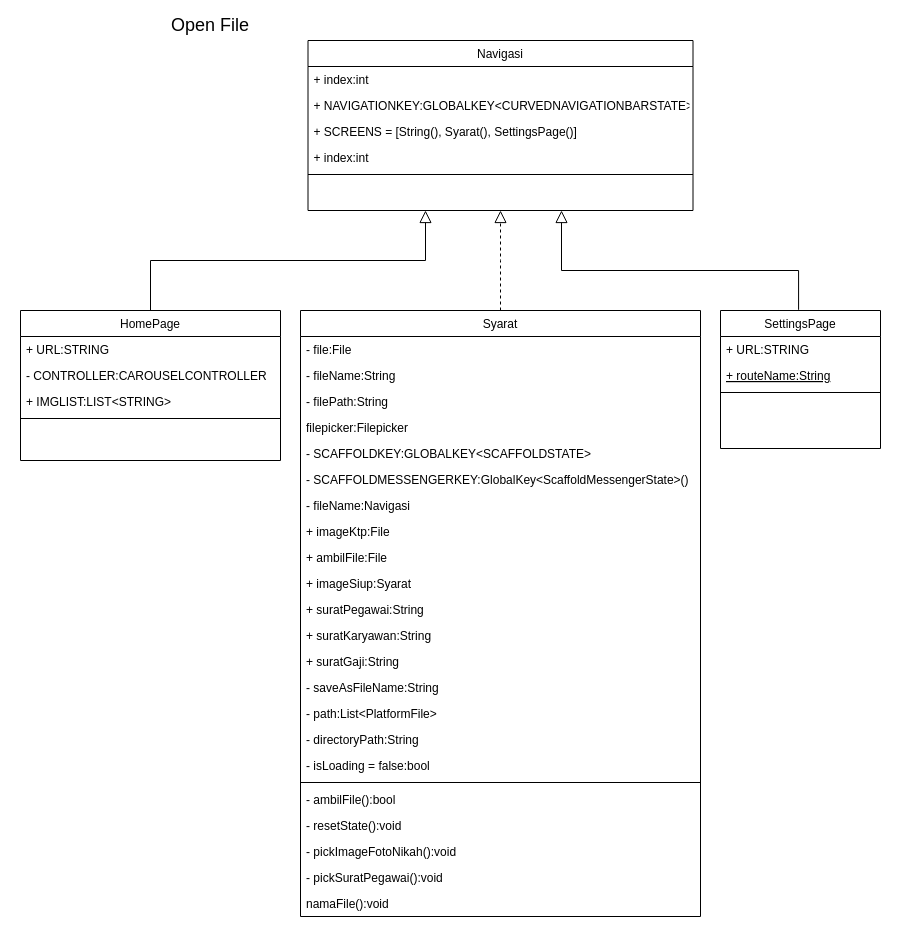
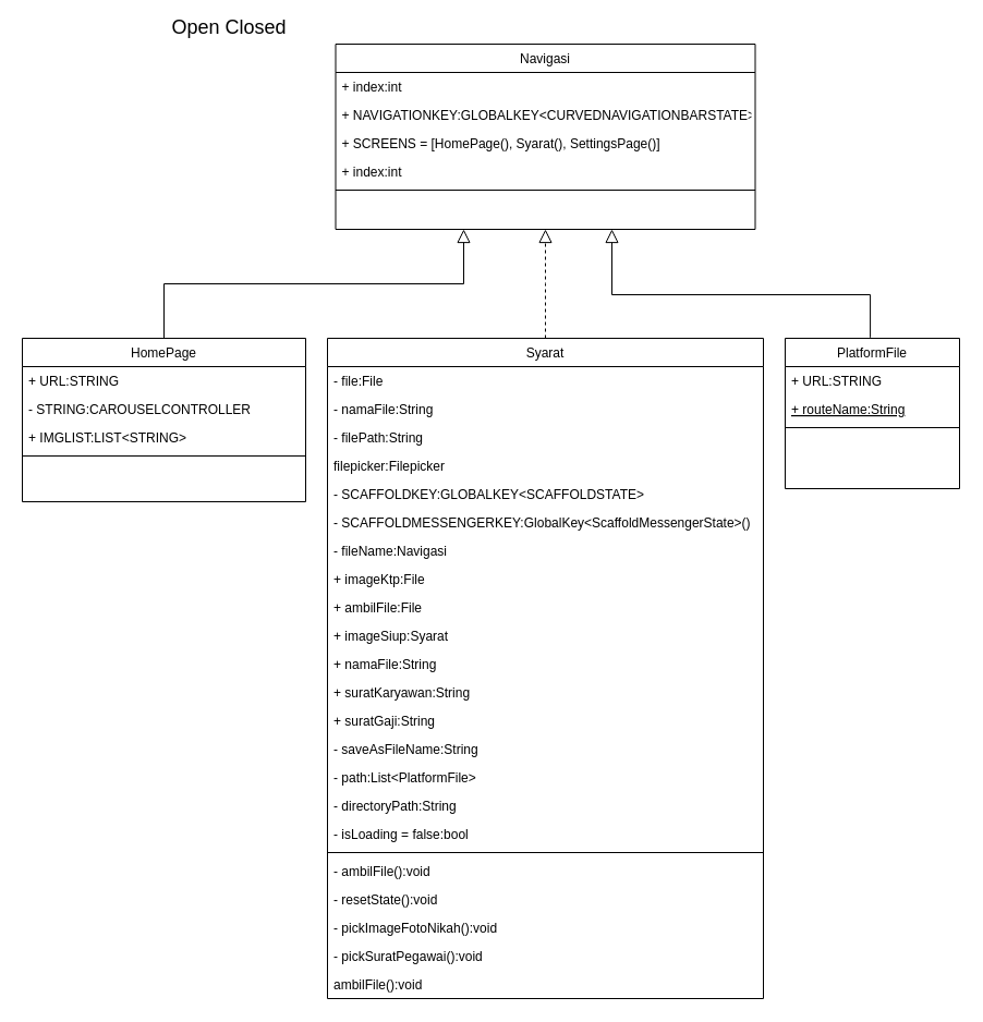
  <mxCell id="0" />
  <mxCell id="1" parent="0" />
  <mxCell id="2" value="Navigasi" style="swimlane;fontStyle=0;align=center;verticalAlign=top;childLayout=stackLayout;horizontal=1;startSize=26;horizontalStack=0;resizeParent=1;resizeLast=0;collapsible=1;marginBottom=0;rounded=0;shadow=0;strokeWidth=1;" parent="1" vertex="1"><mxGeometry x="307.5" y="40" width="385" height="170" as="geometry"><mxRectangle x="230" y="140" width="160" height="26" as="alternateBounds" /></mxGeometry></mxCell>
  <mxCell id="3" value="+ index:int" style="text;align=left;verticalAlign=top;spacingLeft=4;spacingRight=4;overflow=hidden;rotatable=0;points=[[0,0.5],[1,0.5]];portConstraint=eastwest;" parent="2" vertex="1"><mxGeometry y="26" width="385" height="26" as="geometry" /></mxCell>
  <mxCell id="4" value="+ NAVIGATIONKEY:GLOBALKEY&lt;CURVEDNAVIGATIONBARSTATE&gt;" style="text;align=left;verticalAlign=top;spacingLeft=4;spacingRight=4;overflow=hidden;rotatable=0;points=[[0,0.5],[1,0.5]];portConstraint=eastwest;" vertex="1" parent="2"><mxGeometry y="52" width="385" height="26" as="geometry" /></mxCell>
- <mxCell id="5" value="+ SCREENS = [String(), Syarat(), SettingsPage()]" style="text;align=left;verticalAlign=top;spacingLeft=4;spacingRight=4;overflow=hidden;rotatable=0;points=[[0,0.5],[1,0.5]];portConstraint=eastwest;" vertex="1" parent="2"><mxGeometry y="78" width="385" height="26" as="geometry" /></mxCell>
+ <mxCell id="5" value="+ SCREENS = [HomePage(), Syarat(), SettingsPage()]" style="text;align=left;verticalAlign=top;spacingLeft=4;spacingRight=4;overflow=hidden;rotatable=0;points=[[0,0.5],[1,0.5]];portConstraint=eastwest;" vertex="1" parent="2"><mxGeometry y="78" width="385" height="26" as="geometry" /></mxCell>
  <mxCell id="6" value="+ index:int" style="text;align=left;verticalAlign=top;spacingLeft=4;spacingRight=4;overflow=hidden;rotatable=0;points=[[0,0.5],[1,0.5]];portConstraint=eastwest;" vertex="1" parent="2"><mxGeometry y="104" width="385" height="26" as="geometry" /></mxCell>
  <mxCell id="7" value="" style="line;html=1;strokeWidth=1;align=left;verticalAlign=middle;spacingTop=-1;spacingLeft=3;spacingRight=3;rotatable=0;labelPosition=right;points=[];portConstraint=eastwest;" parent="2" vertex="1"><mxGeometry y="130" width="385" height="8" as="geometry" /></mxCell>
  <mxCell id="8" value=" " style="text;align=left;verticalAlign=top;spacingLeft=4;spacingRight=4;overflow=hidden;rotatable=0;points=[[0,0.5],[1,0.5]];portConstraint=eastwest;" parent="2" vertex="1"><mxGeometry y="138" width="385" height="26" as="geometry" /></mxCell>
  <mxCell id="9" value="HomePage" style="swimlane;fontStyle=0;align=center;verticalAlign=top;childLayout=stackLayout;horizontal=1;startSize=26;horizontalStack=0;resizeParent=1;resizeLast=0;collapsible=1;marginBottom=0;rounded=0;shadow=0;strokeWidth=1;" parent="1" vertex="1"><mxGeometry x="20" y="310" width="260" height="150" as="geometry"><mxRectangle x="130" y="380" width="160" height="26" as="alternateBounds" /></mxGeometry></mxCell>
  <mxCell id="10" value="+ URL:STRING" style="text;align=left;verticalAlign=top;spacingLeft=4;spacingRight=4;overflow=hidden;rotatable=0;points=[[0,0.5],[1,0.5]];portConstraint=eastwest;" parent="9" vertex="1"><mxGeometry y="26" width="260" height="26" as="geometry" /></mxCell>
- <mxCell id="11" value="- CONTROLLER:CAROUSELCONTROLLER" style="text;align=left;verticalAlign=top;spacingLeft=4;spacingRight=4;overflow=hidden;rotatable=0;points=[[0,0.5],[1,0.5]];portConstraint=eastwest;rounded=0;shadow=0;html=0;" parent="9" vertex="1"><mxGeometry y="52" width="260" height="26" as="geometry" /></mxCell>
+ <mxCell id="11" value="- STRING:CAROUSELCONTROLLER" style="text;align=left;verticalAlign=top;spacingLeft=4;spacingRight=4;overflow=hidden;rotatable=0;points=[[0,0.5],[1,0.5]];portConstraint=eastwest;rounded=0;shadow=0;html=0;" parent="9" vertex="1"><mxGeometry y="52" width="260" height="26" as="geometry" /></mxCell>
  <mxCell id="12" value="+ IMGLIST:LIST&lt;STRING&gt;" style="text;align=left;verticalAlign=top;spacingLeft=4;spacingRight=4;overflow=hidden;rotatable=0;points=[[0,0.5],[1,0.5]];portConstraint=eastwest;rounded=0;shadow=0;html=0;" vertex="1" parent="9"><mxGeometry y="78" width="260" height="26" as="geometry" /></mxCell>
  <mxCell id="13" value="" style="line;html=1;strokeWidth=1;align=left;verticalAlign=middle;spacingTop=-1;spacingLeft=3;spacingRight=3;rotatable=0;labelPosition=right;points=[];portConstraint=eastwest;" parent="9" vertex="1"><mxGeometry y="104" width="260" height="8" as="geometry" /></mxCell>
  <mxCell id="14" value=" " style="text;align=left;verticalAlign=top;spacingLeft=4;spacingRight=4;overflow=hidden;rotatable=0;points=[[0,0.5],[1,0.5]];portConstraint=eastwest;fontStyle=4" parent="9" vertex="1"><mxGeometry y="112" width="260" height="26" as="geometry" /></mxCell>
  <mxCell id="15" value="" style="endArrow=block;endSize=10;endFill=0;shadow=0;strokeWidth=1;rounded=0;edgeStyle=elbowEdgeStyle;elbow=vertical;" parent="1" source="9" edge="1"><mxGeometry width="160" relative="1" as="geometry"><mxPoint x="290" y="153" as="sourcePoint" /><mxPoint x="425" y="210" as="targetPoint" /></mxGeometry></mxCell>
  <mxCell id="16" value="Syarat" style="swimlane;fontStyle=0;align=center;verticalAlign=top;childLayout=stackLayout;horizontal=1;startSize=26;horizontalStack=0;resizeParent=1;resizeLast=0;collapsible=1;marginBottom=0;rounded=0;shadow=0;strokeWidth=1;" parent="1" vertex="1"><mxGeometry x="300" y="310" width="400" height="606" as="geometry"><mxRectangle x="340" y="380" width="170" height="26" as="alternateBounds" /></mxGeometry></mxCell>
  <mxCell id="17" value="- file:File" style="text;align=left;verticalAlign=top;spacingLeft=4;spacingRight=4;overflow=hidden;rotatable=0;points=[[0,0.5],[1,0.5]];portConstraint=eastwest;" vertex="1" parent="16"><mxGeometry y="26" width="400" height="26" as="geometry" /></mxCell>
- <mxCell id="18" value="- fileName:String" style="text;align=left;verticalAlign=top;spacingLeft=4;spacingRight=4;overflow=hidden;rotatable=0;points=[[0,0.5],[1,0.5]];portConstraint=eastwest;" parent="16" vertex="1"><mxGeometry y="52" width="400" height="26" as="geometry" /></mxCell>
+ <mxCell id="18" value="- namaFile:String" style="text;align=left;verticalAlign=top;spacingLeft=4;spacingRight=4;overflow=hidden;rotatable=0;points=[[0,0.5],[1,0.5]];portConstraint=eastwest;" parent="16" vertex="1"><mxGeometry y="52" width="400" height="26" as="geometry" /></mxCell>
  <mxCell id="19" value="- filePath:String" style="text;align=left;verticalAlign=top;spacingLeft=4;spacingRight=4;overflow=hidden;rotatable=0;points=[[0,0.5],[1,0.5]];portConstraint=eastwest;" vertex="1" parent="16"><mxGeometry y="78" width="400" height="26" as="geometry" /></mxCell>
  <mxCell id="20" value="filepicker:Filepicker" style="text;align=left;verticalAlign=top;spacingLeft=4;spacingRight=4;overflow=hidden;rotatable=0;points=[[0,0.5],[1,0.5]];portConstraint=eastwest;" vertex="1" parent="16"><mxGeometry y="104" width="400" height="26" as="geometry" /></mxCell>
  <mxCell id="21" value="- SCAFFOLDKEY:GLOBALKEY&lt;SCAFFOLDSTATE&gt;" style="text;align=left;verticalAlign=top;spacingLeft=4;spacingRight=4;overflow=hidden;rotatable=0;points=[[0,0.5],[1,0.5]];portConstraint=eastwest;" vertex="1" parent="16"><mxGeometry y="130" width="400" height="26" as="geometry" /></mxCell>
  <mxCell id="22" value="- SCAFFOLDMESSENGERKEY:GlobalKey&lt;ScaffoldMessengerState&gt;()" style="text;align=left;verticalAlign=top;spacingLeft=4;spacingRight=4;overflow=hidden;rotatable=0;points=[[0,0.5],[1,0.5]];portConstraint=eastwest;" vertex="1" parent="16"><mxGeometry y="156" width="400" height="26" as="geometry" /></mxCell>
  <mxCell id="23" value="- fileName:Navigasi" style="text;align=left;verticalAlign=top;spacingLeft=4;spacingRight=4;overflow=hidden;rotatable=0;points=[[0,0.5],[1,0.5]];portConstraint=eastwest;" vertex="1" parent="16"><mxGeometry y="182" width="400" height="26" as="geometry" /></mxCell>
  <mxCell id="24" value="+ imageKtp:File" style="text;align=left;verticalAlign=top;spacingLeft=4;spacingRight=4;overflow=hidden;rotatable=0;points=[[0,0.5],[1,0.5]];portConstraint=eastwest;" vertex="1" parent="16"><mxGeometry y="208" width="400" height="26" as="geometry" /></mxCell>
  <mxCell id="25" value="+ ambilFile:File" style="text;align=left;verticalAlign=top;spacingLeft=4;spacingRight=4;overflow=hidden;rotatable=0;points=[[0,0.5],[1,0.5]];portConstraint=eastwest;" vertex="1" parent="16"><mxGeometry y="234" width="400" height="26" as="geometry" /></mxCell>
  <mxCell id="26" value="+ imageSiup:Syarat" style="text;align=left;verticalAlign=top;spacingLeft=4;spacingRight=4;overflow=hidden;rotatable=0;points=[[0,0.5],[1,0.5]];portConstraint=eastwest;" vertex="1" parent="16"><mxGeometry y="260" width="400" height="26" as="geometry" /></mxCell>
- <mxCell id="27" value="+ suratPegawai:String" style="text;align=left;verticalAlign=top;spacingLeft=4;spacingRight=4;overflow=hidden;rotatable=0;points=[[0,0.5],[1,0.5]];portConstraint=eastwest;" vertex="1" parent="16"><mxGeometry y="286" width="400" height="26" as="geometry" /></mxCell>
+ <mxCell id="27" value="+ namaFile:String" style="text;align=left;verticalAlign=top;spacingLeft=4;spacingRight=4;overflow=hidden;rotatable=0;points=[[0,0.5],[1,0.5]];portConstraint=eastwest;" vertex="1" parent="16"><mxGeometry y="286" width="400" height="26" as="geometry" /></mxCell>
  <mxCell id="28" value="+ suratKaryawan:String" style="text;align=left;verticalAlign=top;spacingLeft=4;spacingRight=4;overflow=hidden;rotatable=0;points=[[0,0.5],[1,0.5]];portConstraint=eastwest;" vertex="1" parent="16"><mxGeometry y="312" width="400" height="26" as="geometry" /></mxCell>
  <mxCell id="29" value="+ suratGaji:String" style="text;align=left;verticalAlign=top;spacingLeft=4;spacingRight=4;overflow=hidden;rotatable=0;points=[[0,0.5],[1,0.5]];portConstraint=eastwest;" vertex="1" parent="16"><mxGeometry y="338" width="400" height="26" as="geometry" /></mxCell>
  <mxCell id="30" value="- saveAsFileName:String" style="text;align=left;verticalAlign=top;spacingLeft=4;spacingRight=4;overflow=hidden;rotatable=0;points=[[0,0.5],[1,0.5]];portConstraint=eastwest;" vertex="1" parent="16"><mxGeometry y="364" width="400" height="26" as="geometry" /></mxCell>
  <mxCell id="31" value="- path:List&lt;PlatformFile&gt;" style="text;align=left;verticalAlign=top;spacingLeft=4;spacingRight=4;overflow=hidden;rotatable=0;points=[[0,0.5],[1,0.5]];portConstraint=eastwest;" vertex="1" parent="16"><mxGeometry y="390" width="400" height="26" as="geometry" /></mxCell>
  <mxCell id="32" value="- directoryPath:String" style="text;align=left;verticalAlign=top;spacingLeft=4;spacingRight=4;overflow=hidden;rotatable=0;points=[[0,0.5],[1,0.5]];portConstraint=eastwest;" vertex="1" parent="16"><mxGeometry y="416" width="400" height="26" as="geometry" /></mxCell>
  <mxCell id="33" value="- isLoading = false:bool" style="text;align=left;verticalAlign=top;spacingLeft=4;spacingRight=4;overflow=hidden;rotatable=0;points=[[0,0.5],[1,0.5]];portConstraint=eastwest;" vertex="1" parent="16"><mxGeometry y="442" width="400" height="26" as="geometry" /></mxCell>
  <mxCell id="34" value="" style="line;html=1;strokeWidth=1;align=left;verticalAlign=middle;spacingTop=-1;spacingLeft=3;spacingRight=3;rotatable=0;labelPosition=right;points=[];portConstraint=eastwest;" parent="16" vertex="1"><mxGeometry y="468" width="400" height="8" as="geometry" /></mxCell>
- <mxCell id="35" value="- ambilFile():bool" style="text;align=left;verticalAlign=top;spacingLeft=4;spacingRight=4;overflow=hidden;rotatable=0;points=[[0,0.5],[1,0.5]];portConstraint=eastwest;" vertex="1" parent="16"><mxGeometry y="476" width="400" height="26" as="geometry" /></mxCell>
+ <mxCell id="35" value="- ambilFile():void" style="text;align=left;verticalAlign=top;spacingLeft=4;spacingRight=4;overflow=hidden;rotatable=0;points=[[0,0.5],[1,0.5]];portConstraint=eastwest;" vertex="1" parent="16"><mxGeometry y="476" width="400" height="26" as="geometry" /></mxCell>
  <mxCell id="36" value="- resetState():void" style="text;align=left;verticalAlign=top;spacingLeft=4;spacingRight=4;overflow=hidden;rotatable=0;points=[[0,0.5],[1,0.5]];portConstraint=eastwest;fontColor=#000000;" vertex="1" parent="16"><mxGeometry y="502" width="400" height="26" as="geometry" /></mxCell>
  <mxCell id="37" value="- pickImageFotoNikah():void" style="text;align=left;verticalAlign=top;spacingLeft=4;spacingRight=4;overflow=hidden;rotatable=0;points=[[0,0.5],[1,0.5]];portConstraint=eastwest;" vertex="1" parent="16"><mxGeometry y="528" width="400" height="26" as="geometry" /></mxCell>
  <mxCell id="38" value="- pickSuratPegawai():void" style="text;align=left;verticalAlign=top;spacingLeft=4;spacingRight=4;overflow=hidden;rotatable=0;points=[[0,0.5],[1,0.5]];portConstraint=eastwest;" vertex="1" parent="16"><mxGeometry y="554" width="400" height="26" as="geometry" /></mxCell>
- <mxCell id="39" value="namaFile():void" style="text;align=left;verticalAlign=top;spacingLeft=4;spacingRight=4;overflow=hidden;rotatable=0;points=[[0,0.5],[1,0.5]];portConstraint=eastwest;" vertex="1" parent="16"><mxGeometry y="580" width="400" height="26" as="geometry" /></mxCell>
+ <mxCell id="39" value="ambilFile():void" style="text;align=left;verticalAlign=top;spacingLeft=4;spacingRight=4;overflow=hidden;rotatable=0;points=[[0,0.5],[1,0.5]];portConstraint=eastwest;" vertex="1" parent="16"><mxGeometry y="580" width="400" height="26" as="geometry" /></mxCell>
  <mxCell id="40" value="" style="endArrow=block;endSize=10;endFill=0;shadow=0;strokeWidth=1;rounded=0;edgeStyle=elbowEdgeStyle;elbow=vertical;dashed=1;" parent="1" source="16" target="2" edge="1"><mxGeometry width="160" relative="1" as="geometry"><mxPoint x="300" y="323" as="sourcePoint" /><mxPoint x="400" y="221" as="targetPoint" /></mxGeometry></mxCell>
- <mxCell id="41" value="SettingsPage" style="swimlane;fontStyle=0;align=center;verticalAlign=top;childLayout=stackLayout;horizontal=1;startSize=26;horizontalStack=0;resizeParent=1;resizeLast=0;collapsible=1;marginBottom=0;rounded=0;shadow=0;strokeWidth=1;" vertex="1" parent="1"><mxGeometry x="720" y="310" width="160" height="138" as="geometry"><mxRectangle x="230" y="140" width="160" height="26" as="alternateBounds" /></mxGeometry></mxCell>
+ <mxCell id="41" value="PlatformFile" style="swimlane;fontStyle=0;align=center;verticalAlign=top;childLayout=stackLayout;horizontal=1;startSize=26;horizontalStack=0;resizeParent=1;resizeLast=0;collapsible=1;marginBottom=0;rounded=0;shadow=0;strokeWidth=1;" vertex="1" parent="1"><mxGeometry x="720" y="310" width="160" height="138" as="geometry"><mxRectangle x="230" y="140" width="160" height="26" as="alternateBounds" /></mxGeometry></mxCell>
  <mxCell id="42" value="+ URL:STRING" style="text;align=left;verticalAlign=top;spacingLeft=4;spacingRight=4;overflow=hidden;rotatable=0;points=[[0,0.5],[1,0.5]];portConstraint=eastwest;" vertex="1" parent="41"><mxGeometry y="26" width="160" height="26" as="geometry" /></mxCell>
  <mxCell id="43" value="+ routeName:String" style="text;align=left;verticalAlign=top;spacingLeft=4;spacingRight=4;overflow=hidden;rotatable=0;points=[[0,0.5],[1,0.5]];portConstraint=eastwest;rounded=0;shadow=0;html=0;fontStyle=4" vertex="1" parent="41"><mxGeometry y="52" width="160" height="26" as="geometry" /></mxCell>
  <mxCell id="44" value="" style="line;html=1;strokeWidth=1;align=left;verticalAlign=middle;spacingTop=-1;spacingLeft=3;spacingRight=3;rotatable=0;labelPosition=right;points=[];portConstraint=eastwest;" vertex="1" parent="41"><mxGeometry y="78" width="160" height="8" as="geometry" /></mxCell>
  <mxCell id="45" value=" " style="text;align=left;verticalAlign=top;spacingLeft=4;spacingRight=4;overflow=hidden;rotatable=0;points=[[0,0.5],[1,0.5]];portConstraint=eastwest;" vertex="1" parent="41"><mxGeometry y="86" width="160" height="26" as="geometry" /></mxCell>
  <mxCell id="46" value="" style="endArrow=block;endSize=10;endFill=0;shadow=0;strokeWidth=1;rounded=0;edgeStyle=elbowEdgeStyle;elbow=vertical;exitX=0.488;exitY=-0.005;exitDx=0;exitDy=0;exitPerimeter=0;" edge="1" parent="1" source="41"><mxGeometry width="160" relative="1" as="geometry"><mxPoint x="771" y="296" as="sourcePoint" /><mxPoint x="561" y="210" as="targetPoint" /><Array as="points"><mxPoint x="550" y="270" /><mxPoint x="540" y="250" /><mxPoint x="770" y="270" /><mxPoint x="610" y="260" /></Array></mxGeometry></mxCell>
- <mxCell id="47" value="&lt;font style=&quot;font-size: 18px&quot;&gt;Open File&lt;/font&gt;" style="text;html=1;strokeColor=none;fillColor=none;align=center;verticalAlign=middle;whiteSpace=wrap;rounded=0;hachureGap=4;pointerEvents=0;" vertex="1" parent="1"><mxGeometry x="140" y="20" width="140" height="10" as="geometry" /></mxCell>
+ <mxCell id="47" value="&lt;font style=&quot;font-size: 18px&quot;&gt;Open Closed&lt;/font&gt;" style="text;html=1;strokeColor=none;fillColor=none;align=center;verticalAlign=middle;whiteSpace=wrap;rounded=0;hachureGap=4;pointerEvents=0;" vertex="1" parent="1"><mxGeometry x="140" y="20" width="140" height="10" as="geometry" /></mxCell>
